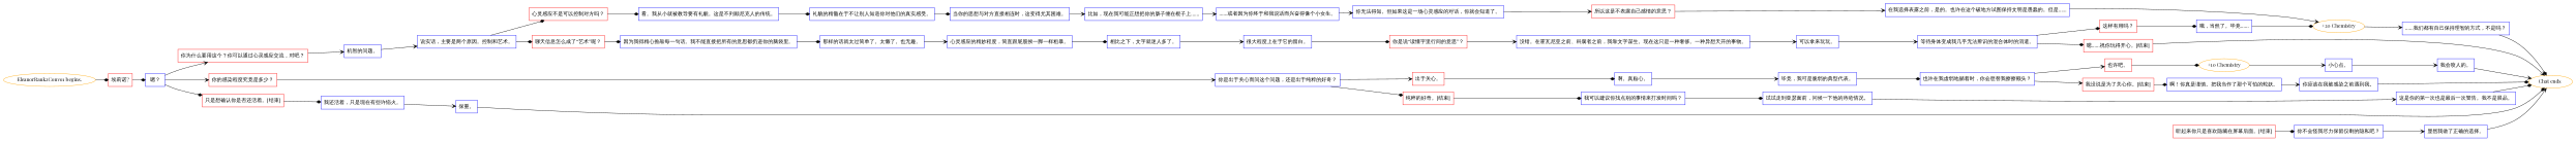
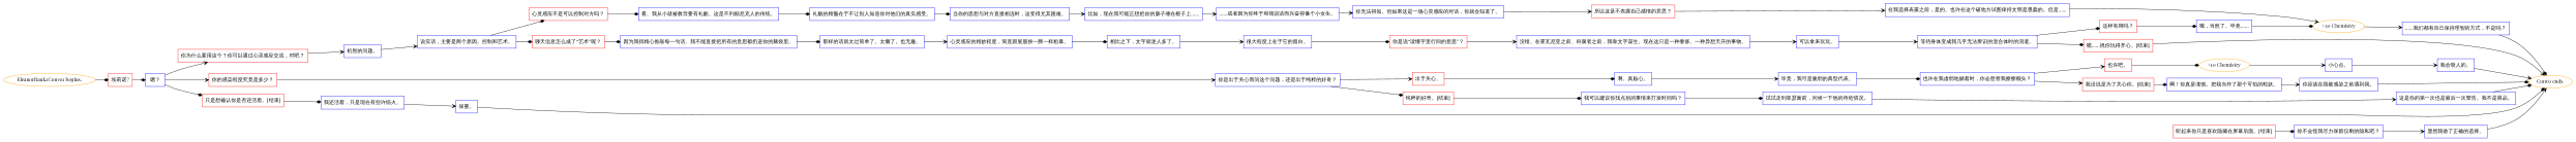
  digraph {
    fontname="Playfair Display"
    rankdir=LR
    node [color=blue fontname="Playfair Display" shape=box]
    edge [arrowhead=vee fontname="Playfair Display"]
    n1 [color=orange label="EleanorRank2Convo1 begins." shape=""]
    n2 [color=red label="埃莉诺?"]
    n3 [label="嗯？"]
    n4 [color=red label="你为什么要用这个？你可以通过心灵感应交流，对吧？"]
    n5 [color=red label="你的感染程度究竟是多少？"]
    n6 [color=red label="只是想确认你是否还活着。[结束]"]
    n7 [label="机智的问题。"]
    n8 [label="你是出于关心而问这个问题，还是出于纯粹的好奇？"]
    n9 [label="我还活着，只是现在有些许恼火。"]
    n10 [label="说实话，主要是两个原因。控制和艺术。"]
    n11 [color=red label="出于关心。"]
    n12 [color=red label="纯粹的好奇。[结束]"]
    n13 [label="保重。"]
    n14 [color=red label="心灵感应不是可以控制对方吗？"]
    n15 [color=red label="聊天信息怎么成了“艺术”呢？"]
    n16 [label="啊。真贴心。"]
    n17 [label="我可以建议你找点别的事情来打发时间吗？"]
-   "Chat ends." [color=orange shape=""]
+   "Chat ends." [color=orange label="Convo ends." shape=""]
    n19 [label="看。我从小就被教导要有礼貌。这是不列颠尼克人的传统。"]
    n20 [label="因为我得精心推敲每一句话。我不能直接把所有的意思都扔进你的脑袋里。"]
    n21 [label="毕竟，我可是脆弱的典型代表。"]
    n22 [label="试试走到亚瑟面前，问候一下他的痔疮情况。"]
    n23 [label="礼貌的精髓在于不让别人知道你对他们的真实感受。"]
    n24 [label="那样的话就太过简单了。太懒了。也无趣。"]
    n25 [label="也许在我虚弱地躺着时，你会想替我擦擦额头？"]
    n26 [label="这是你的第一次也是最后一次警告。我不是展品。"]
    n27 [label="当你的思想与对方直接相连时，这变得尤其困难。"]
    n28 [label="心灵感应的精妙程度，简直跟屁股挨一脚一样粗暴。"]
    n29 [color=red label="也许吧。"]
    n30 [color=red label="我没说是为了关心你。[结束]"]
    n31 [label="比如，现在我可能正想把你的肠子缠在棍子上……"]
    n32 [label="相比之下，文字就迷人多了。"]
    n33 [color=orange label="+10 Chemistry" shape=""]
    n34 [label="啊！你真是谨慎。把我当作了那个可怕的蛇妖。"]
    n35 [label="……或者因为你终于和我说话而兴奋得像个小女生。"]
    n36 [label="很大程度上在于它的留白。"]
    n37 [label="小心点。"]
    n38 [label="你应该在我被感染之前遇到我。"]
    n39 [label="你无法得知。但如果这是一场心灵感应的对话，你就会知道了。"]
    n40 [color=red label="你是说“读懂字里行间的意思”？"]
    n41 [label="我会咬人的。"]
    n42 [color=red label="所以这是不表露自己感情的意思？"]
    n43 [label="没错。在霍瓦尼亚之前、科腐者之前，我靠文字谋生。现在这只是一种奢侈。一种异想天开的事物。"]
    n44 [label="在我选择表露之前，是的。也许在这个破地方试图保持文明是愚蠢的。但是……"]
    n45 [color=red label="听起来你只是喜欢隐藏在屏幕后面。[结束]"]
    n46 [label="你不会怪我尽力保留仅剩的隐私吧？"]
    n47 [label="可以拿来玩玩。"]
    n48 [color=orange label="+20 Chemistry" shape=""]
    n49 [label="显然我做了正确的选择。"]
    n50 [label="等待身体变成我几乎无法辨识的混合体时的消遣。"]
    n51 [label="……我们都有自己保持理智的方式，不是吗？"]
    n52 [color=red label="这样有用吗？"]
    n53 [color=red label="嗯……祝你玩得开心。[结束]"]
    n54 [label="哦，当然了。毕竟……"]
    n1 -> n2 [arrowhead=diamond]
    n2 -> n3 [arrowhead=diamond]
    n3 -> n4
    n3 -> n5
    n3 -> n6 [arrowhead=diamond]
    n4 -> n7
    n5 -> n8
    n6 -> n9 [arrowhead=diamond]
    n7 -> n10
    n8 -> n11
    n8 -> n12 [arrowhead=diamond]
    n9 -> n13
    n10 -> n14 [arrowhead=diamond]
    n10 -> n15 [arrowhead=diamond]
    n11 -> n16 [arrowhead=diamond]
    n12 -> n17 [arrowhead=diamond]
    n13 -> "Chat ends." [arrowhead=diamond]
    n14 -> n19 [arrowhead=diamond]
    n15 -> n20 [arrowhead=diamond]
    n16 -> n21
    n17 -> n22 [arrowhead=diamond]
    n19 -> n23 [arrowhead=diamond]
    n20 -> n24 [arrowhead=diamond]
    n21 -> n25 [arrowhead=diamond]
    n22 -> n26
    n23 -> n27 [arrowhead=diamond]
    n24 -> n28
    n25 -> n29
    n25 -> n30
    n26 -> "Chat ends." [arrowhead=diamond]
    n27 -> n31
    n28 -> n32 [arrowhead=diamond]
    n29 -> n33 [arrowhead=diamond]
    n30 -> n34 [arrowhead=diamond]
    n31 -> n35
    n32 -> n36
    n33 -> n37
    n34 -> n38
    n35 -> n39
    n36 -> n40 [arrowhead=diamond]
    n37 -> n41
    n38 -> "Chat ends." [arrowhead=diamond]
    n39 -> n42
    n40 -> n43
    n41 -> "Chat ends."
    n42 -> n44
    n43 -> n47
    n44 -> n48
    n45 -> n46 [arrowhead=diamond]
    n46 -> n49
    n47 -> n50
    n48 -> n51
    n49 -> "Chat ends."
    n50 -> n52 [arrowhead=diamond]
    n50 -> n53 [arrowhead=diamond]
    n51 -> "Chat ends." [arrowhead=diamond]
    n52 -> n54 [arrowhead=diamond]
    n53 -> "Chat ends."
    n54 -> n48 [arrowhead=diamond]
  }
